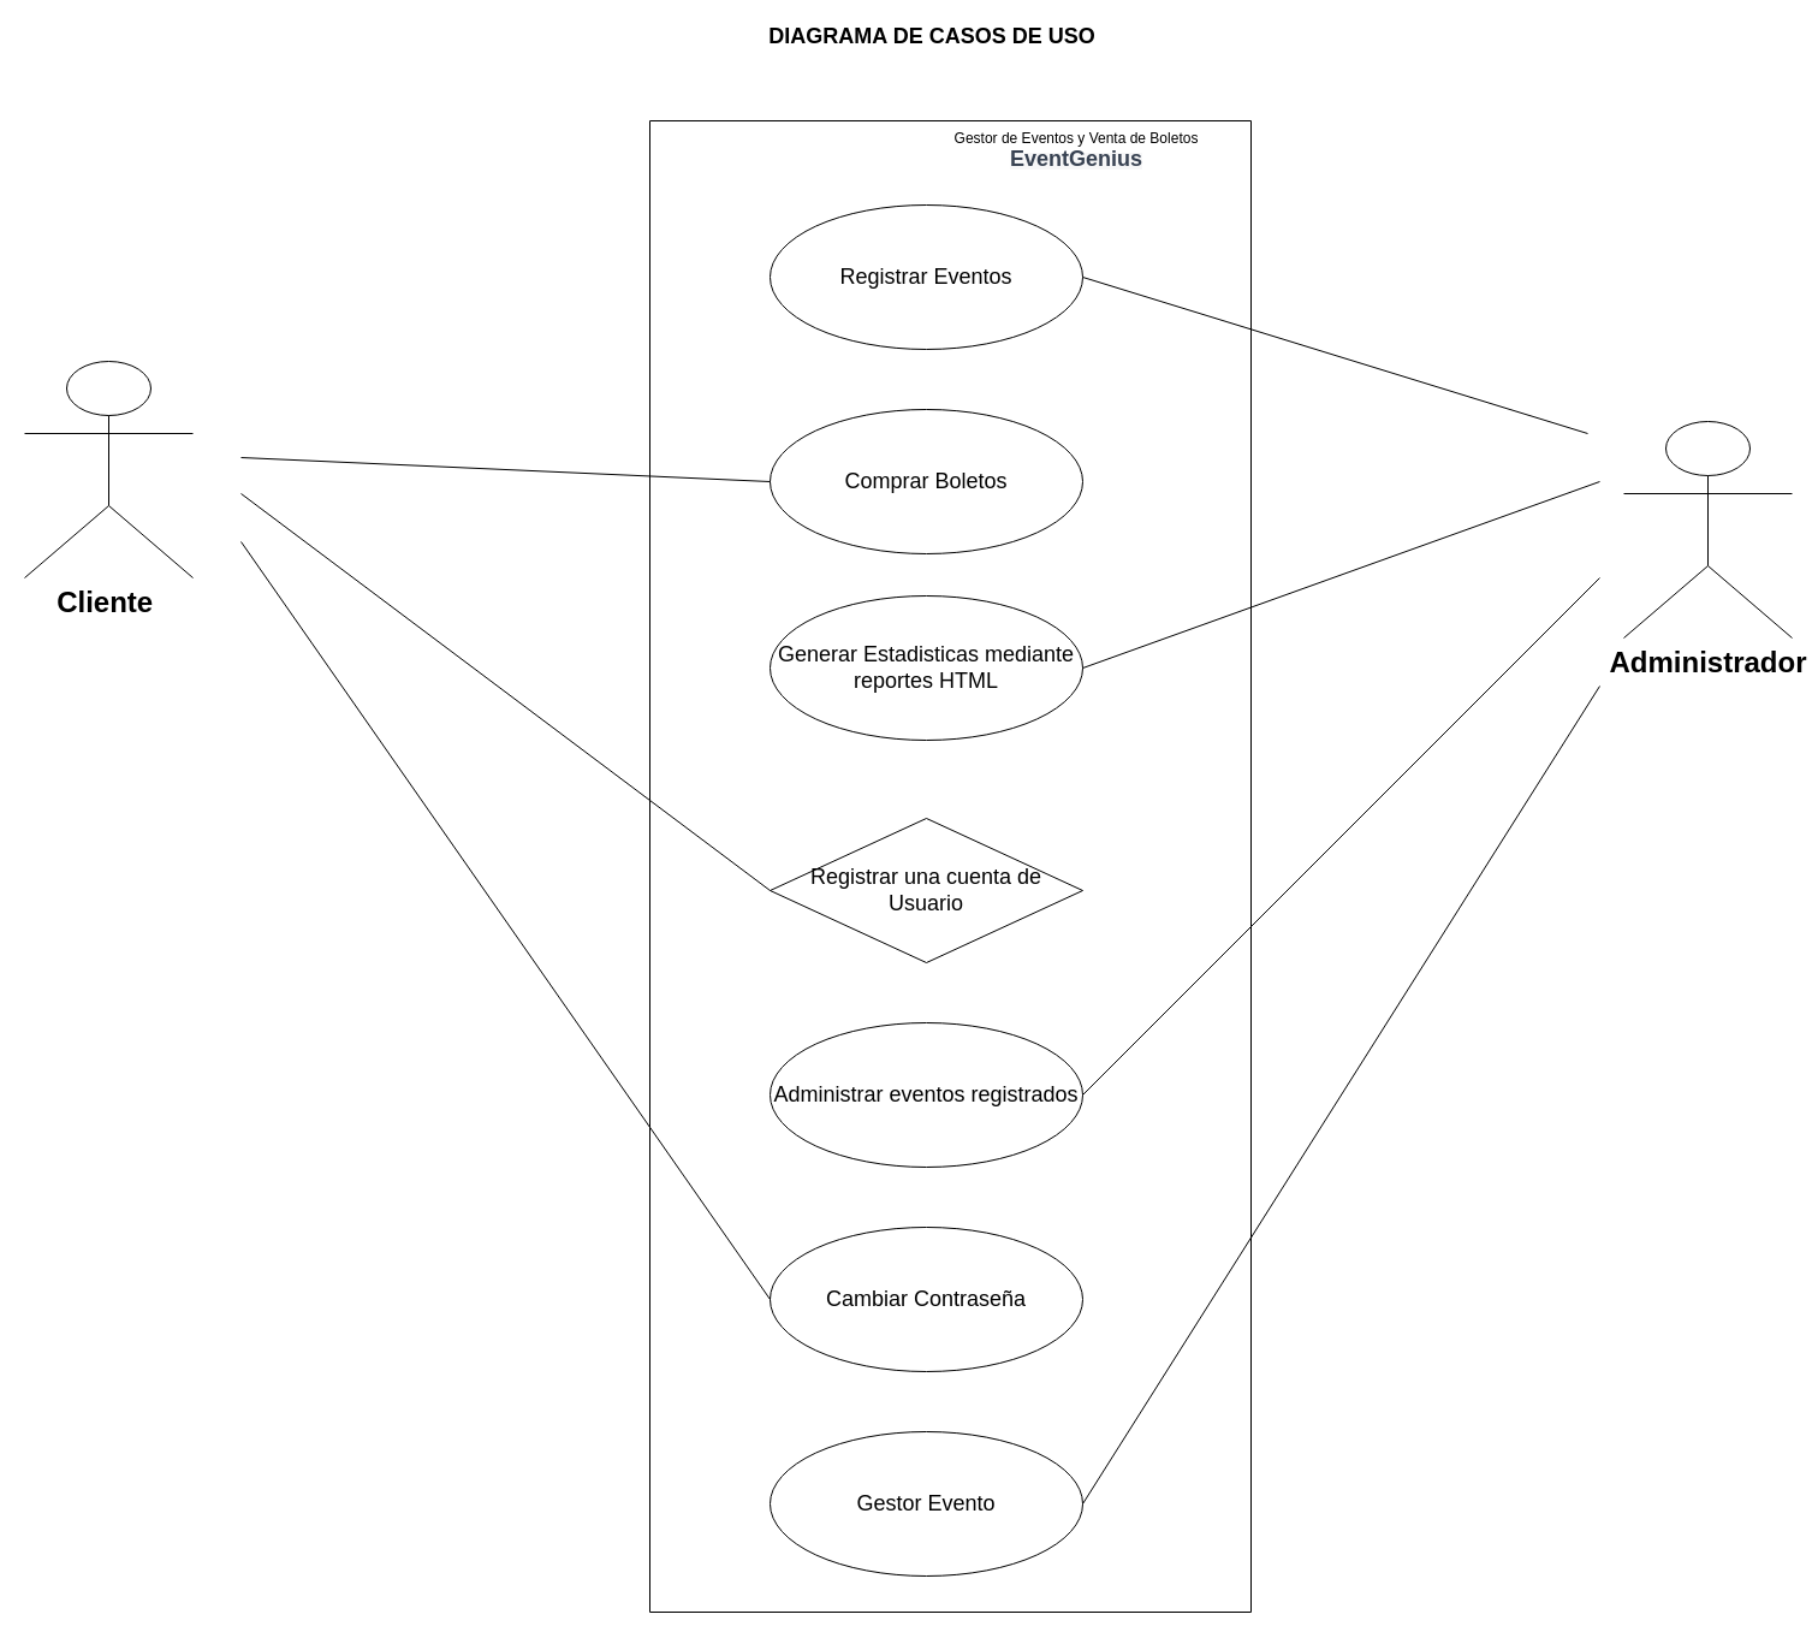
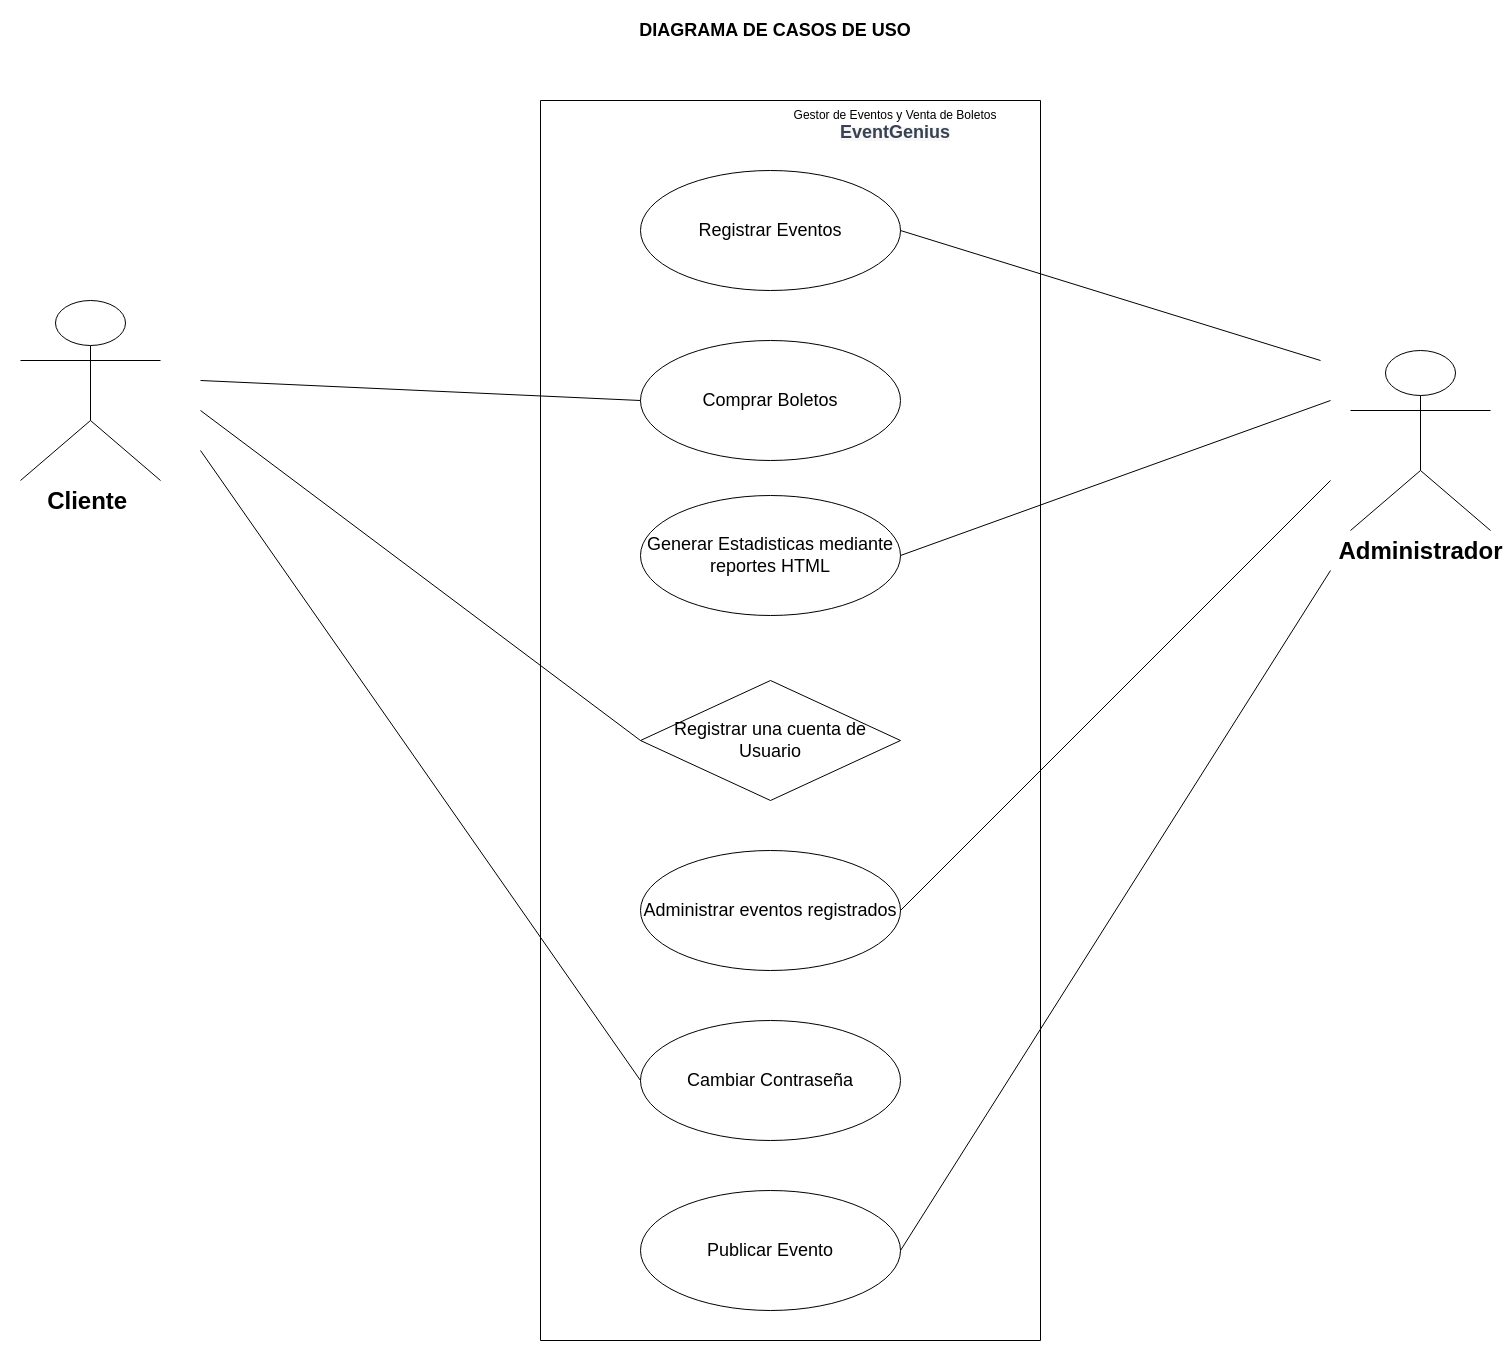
  <mxCell id="0" />
  <mxCell id="1" parent="0" />
  <mxCell id="2" value="&lt;b&gt;DIAGRAMA DE CASOS DE USO&lt;/b&gt;" style="text;html=1;strokeColor=none;fillColor=none;align=center;verticalAlign=middle;whiteSpace=wrap;rounded=0;fontSize=18;" parent="1" vertex="1"><mxGeometry x="610" y="20" width="330" height="20" as="geometry" /></mxCell>
  <mxCell id="3" value="&lt;font style=&quot;font-size: 24px&quot;&gt;&lt;b&gt;Cliente&amp;nbsp;&lt;/b&gt;&lt;/font&gt;" style="shape=umlActor;verticalLabelPosition=bottom;verticalAlign=top;html=1;outlineConnect=0;fontSize=18;" parent="1" vertex="1"><mxGeometry x="20" y="300" width="140" height="180" as="geometry" /></mxCell>
  <mxCell id="4" value="&lt;font style=&quot;font-size: 24px&quot;&gt;&lt;b&gt;Administrador&lt;/b&gt;&lt;/font&gt;" style="shape=umlActor;verticalLabelPosition=bottom;verticalAlign=top;html=1;outlineConnect=0;fontSize=18;" parent="1" vertex="1"><mxGeometry x="1350" y="350" width="140" height="180" as="geometry" /></mxCell>
  <mxCell id="5" value="" style="swimlane;startSize=0;" parent="1" vertex="1"><mxGeometry x="540" y="100" width="500" height="1240" as="geometry" /></mxCell>
  <mxCell id="6" value="Gestor de Eventos y Venta de Boletos&lt;br&gt;&lt;span style=&quot;color: rgb(55 , 65 , 81) ; font-family: , , , , &amp;#34;segoe ui&amp;#34; , &amp;#34;roboto&amp;#34; , &amp;#34;ubuntu&amp;#34; , &amp;#34;cantarell&amp;#34; , &amp;#34;noto sans&amp;#34; , sans-serif , &amp;#34;helvetica neue&amp;#34; , &amp;#34;arial&amp;#34; , &amp;#34;apple color emoji&amp;#34; , &amp;#34;segoe ui emoji&amp;#34; , &amp;#34;segoe ui symbol&amp;#34; , &amp;#34;noto color emoji&amp;#34; ; text-align: left ; background-color: rgb(247 , 247 , 248)&quot;&gt;&lt;b&gt;&lt;font style=&quot;font-size: 18px&quot;&gt;EventGenius&lt;/font&gt;&lt;/b&gt;&lt;/span&gt;" style="text;html=1;strokeColor=none;fillColor=none;align=center;verticalAlign=middle;whiteSpace=wrap;rounded=0;" parent="5" vertex="1"><mxGeometry x="210" y="10" width="290" height="30" as="geometry" /></mxCell>
  <mxCell id="7" value="Registrar Eventos" style="ellipse;whiteSpace=wrap;html=1;fontSize=18;" parent="5" vertex="1"><mxGeometry x="100" y="70" width="260" height="120" as="geometry" /></mxCell>
  <mxCell id="8" value="Comprar Boletos" style="ellipse;whiteSpace=wrap;html=1;fontSize=18;" parent="5" vertex="1"><mxGeometry x="100" y="240" width="260" height="120" as="geometry" /></mxCell>
  <mxCell id="9" value="Generar Estadisticas mediante reportes HTML" style="ellipse;whiteSpace=wrap;html=1;fontSize=18;" parent="5" vertex="1"><mxGeometry x="100" y="395" width="260" height="120" as="geometry" /></mxCell>
  <mxCell id="10" value="Registrar una cuenta de Usuario" style="rhombus;whiteSpace=wrap;html=1;fontSize=18;" parent="5" vertex="1"><mxGeometry x="100" y="580" width="260" height="120" as="geometry" /></mxCell>
  <mxCell id="11" value="Administrar eventos registrados" style="ellipse;whiteSpace=wrap;html=1;fontSize=18;" parent="5" vertex="1"><mxGeometry x="100" y="750" width="260" height="120" as="geometry" /></mxCell>
  <mxCell id="12" value="Cambiar Contraseña" style="ellipse;whiteSpace=wrap;html=1;fontSize=18;" parent="5" vertex="1"><mxGeometry x="100" y="920" width="260" height="120" as="geometry" /></mxCell>
- <mxCell id="13" value="Gestor Evento" style="ellipse;whiteSpace=wrap;html=1;fontSize=18;" vertex="1" parent="5"><mxGeometry x="100" y="1090" width="260" height="120" as="geometry" /></mxCell>
+ <mxCell id="13" value="Publicar Evento" style="ellipse;whiteSpace=wrap;html=1;fontSize=18;" vertex="1" parent="5"><mxGeometry x="100" y="1090" width="260" height="120" as="geometry" /></mxCell>
  <mxCell id="14" value="" style="endArrow=none;html=1;rounded=0;fontSize=24;entryX=1;entryY=0.5;entryDx=0;entryDy=0;" parent="1" target="7" edge="1"><mxGeometry width="50" height="50" relative="1" as="geometry"><mxPoint x="1320" y="360" as="sourcePoint" /><mxPoint x="330" y="280" as="targetPoint" /></mxGeometry></mxCell>
  <mxCell id="15" value="" style="endArrow=none;html=1;rounded=0;fontSize=24;entryX=0;entryY=0.5;entryDx=0;entryDy=0;" parent="1" target="8" edge="1"><mxGeometry width="50" height="50" relative="1" as="geometry"><mxPoint x="200" y="380" as="sourcePoint" /><mxPoint x="370" y="430" as="targetPoint" /></mxGeometry></mxCell>
  <mxCell id="16" value="" style="endArrow=none;html=1;rounded=0;fontSize=24;entryX=1;entryY=0.5;entryDx=0;entryDy=0;" parent="1" target="9" edge="1"><mxGeometry width="50" height="50" relative="1" as="geometry"><mxPoint x="1330" y="400" as="sourcePoint" /><mxPoint x="350" y="470" as="targetPoint" /></mxGeometry></mxCell>
  <mxCell id="17" value="" style="endArrow=none;html=1;rounded=0;fontSize=24;exitX=1;exitY=0.5;exitDx=0;exitDy=0;" parent="1" source="11" edge="1"><mxGeometry width="50" height="50" relative="1" as="geometry"><mxPoint x="1120" y="780" as="sourcePoint" /><mxPoint x="1330" y="480" as="targetPoint" /></mxGeometry></mxCell>
  <mxCell id="18" value="" style="endArrow=none;html=1;rounded=0;fontSize=24;entryX=0;entryY=0.5;entryDx=0;entryDy=0;" parent="1" target="10" edge="1"><mxGeometry width="50" height="50" relative="1" as="geometry"><mxPoint x="200" y="410" as="sourcePoint" /><mxPoint x="350" y="470" as="targetPoint" /></mxGeometry></mxCell>
  <mxCell id="19" value="" style="endArrow=none;html=1;rounded=0;fontSize=24;exitX=0;exitY=0.5;exitDx=0;exitDy=0;" parent="1" source="12" edge="1"><mxGeometry width="50" height="50" relative="1" as="geometry"><mxPoint x="200" y="790" as="sourcePoint" /><mxPoint x="200" y="450" as="targetPoint" /></mxGeometry></mxCell>
  <mxCell id="20" value="" style="endArrow=none;html=1;rounded=0;fontSize=24;exitX=1;exitY=0.5;exitDx=0;exitDy=0;" edge="1" parent="1" source="13"><mxGeometry width="50" height="50" relative="1" as="geometry"><mxPoint x="910" y="1090" as="sourcePoint" /><mxPoint x="1330" y="570" as="targetPoint" /></mxGeometry></mxCell>
